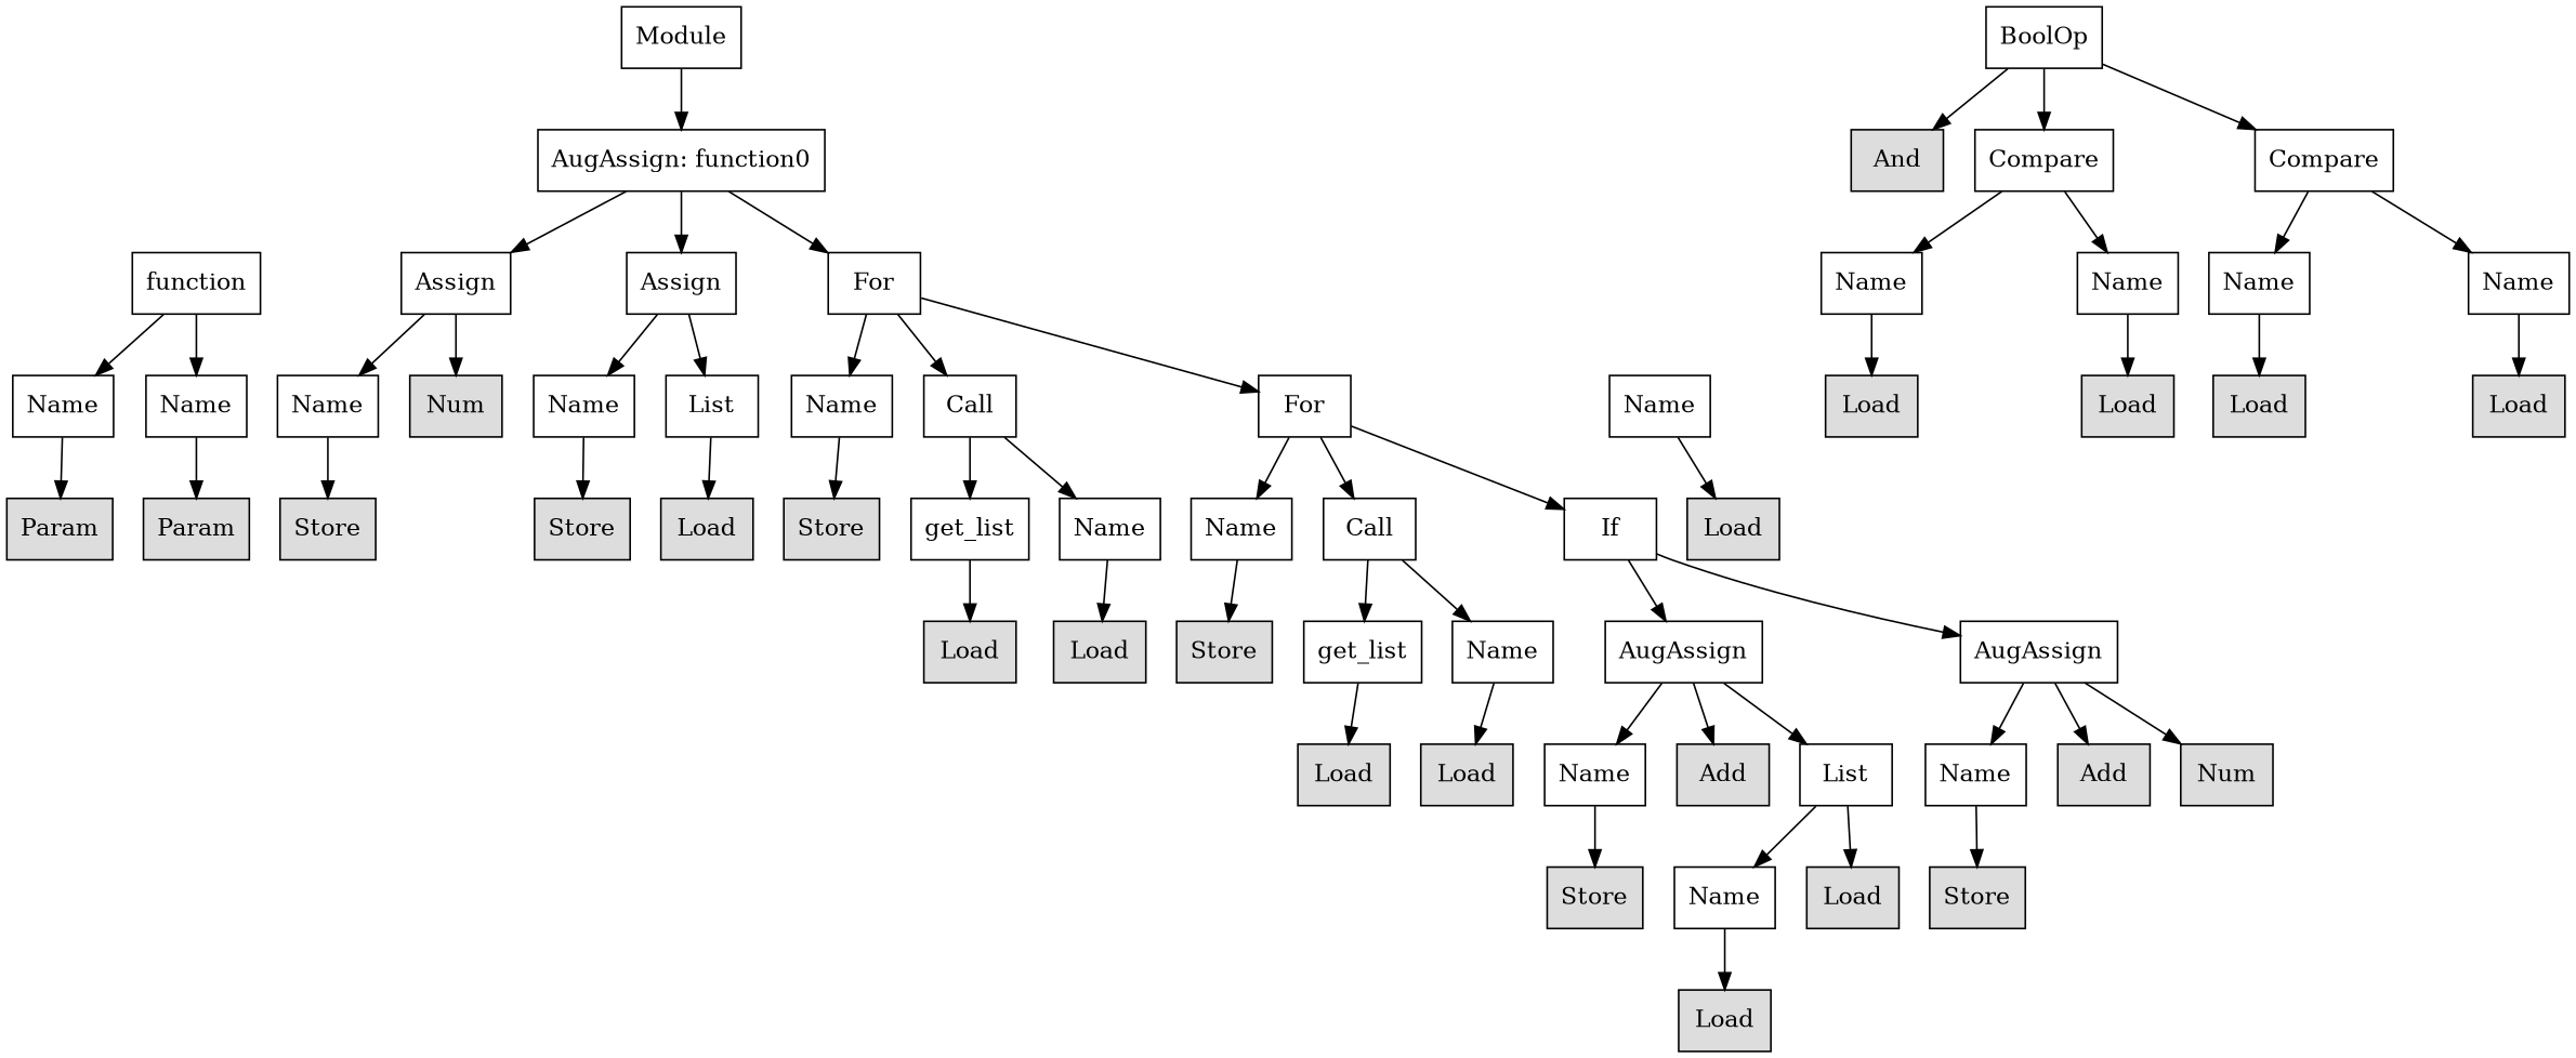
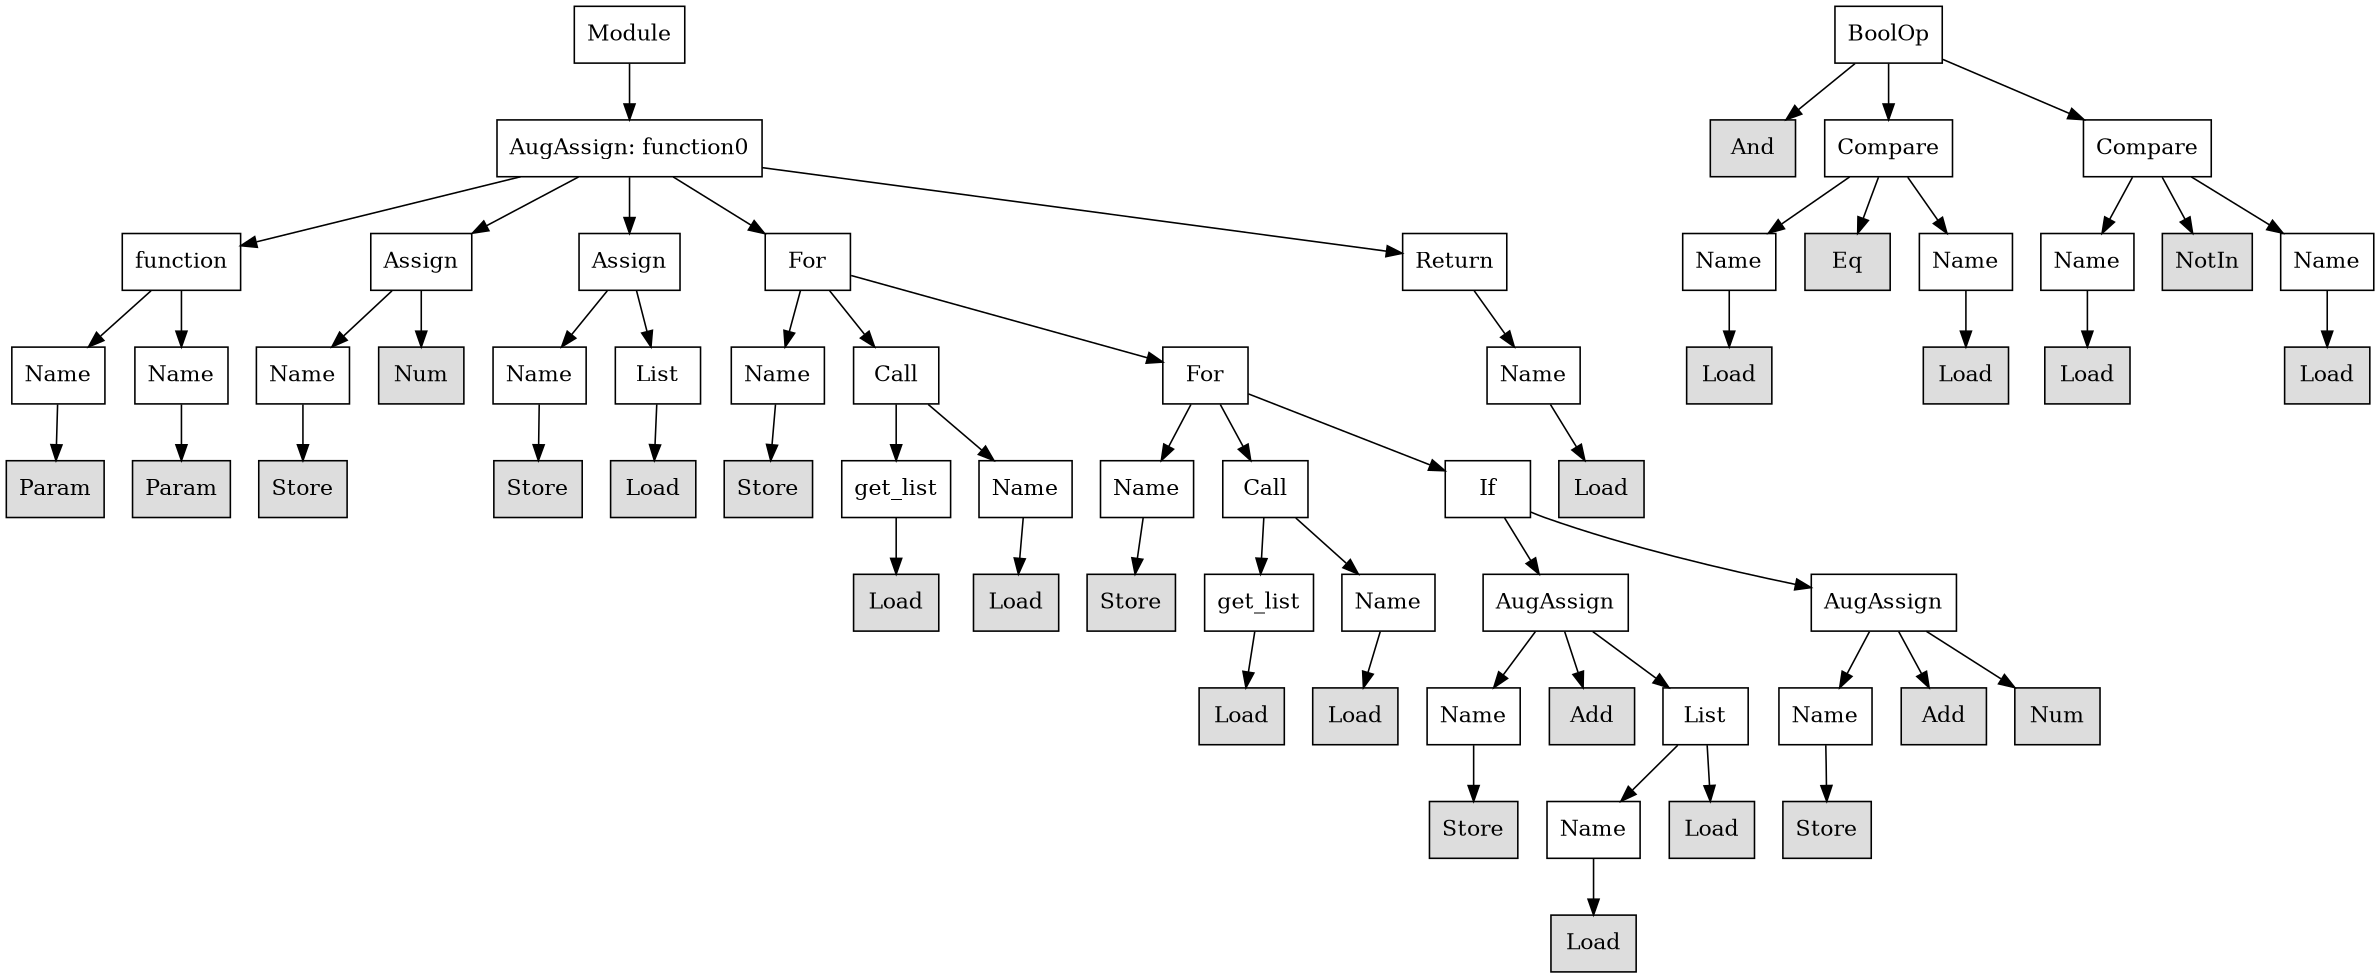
  digraph {
    node [shape=rect]
    n1 [label=Module]
    n2 [label="AugAssign: function0"]
    n3 [label=function]
    n4 [label=Assign]
    n5 [label=Assign]
    n6 [label=For]
+   n7 [label=Return]
    n8 [label=Name]
    n9 [label=Name]
    n10 [label=Name]
    n11 [fillcolor="#dddddd" label=Num style=filled]
    n12 [label=Name]
    n13 [label=List]
    n14 [label=Name]
    n15 [label=Call]
    n16 [label=For]
    n17 [label=Name]
    n18 [fillcolor="#dddddd" label=Param style=filled]
    n19 [fillcolor="#dddddd" label=Param style=filled]
    n20 [fillcolor="#dddddd" label=Store style=filled]
    n21 [fillcolor="#dddddd" label=Store style=filled]
    n22 [fillcolor="#dddddd" label=Load style=filled]
    n23 [fillcolor="#dddddd" label=Store style=filled]
    n24 [label=get_list]
    n25 [label=Name]
    n26 [label=Name]
    n27 [label=Call]
    n28 [label=If]
    n29 [fillcolor="#dddddd" label=Load style=filled]
    n30 [fillcolor="#dddddd" label=Load style=filled]
    n31 [fillcolor="#dddddd" label=Load style=filled]
    n32 [fillcolor="#dddddd" label=Store style=filled]
    n33 [label=get_list]
    n34 [label=Name]
    n35 [label=AugAssign]
    n36 [label=AugAssign]
    n37 [fillcolor="#dddddd" label=Load style=filled]
    n38 [fillcolor="#dddddd" label=Load style=filled]
    n39 [label=BoolOp]
    n40 [fillcolor="#dddddd" label=And style=filled]
    n41 [label=Compare]
    n42 [label=Compare]
    n43 [label=Name]
    n44 [fillcolor="#dddddd" label=Add style=filled]
    n45 [label=List]
    n46 [label=Name]
    n47 [fillcolor="#dddddd" label=Add style=filled]
    n48 [fillcolor="#dddddd" label=Num style=filled]
    n49 [label=Name]
+   n50 [fillcolor="#dddddd" label=Eq style=filled]
    n51 [label=Name]
    n52 [label=Name]
+   n53 [fillcolor="#dddddd" label=NotIn style=filled]
    n54 [label=Name]
    n55 [fillcolor="#dddddd" label=Store style=filled]
    n56 [label=Name]
    n57 [fillcolor="#dddddd" label=Load style=filled]
    n58 [fillcolor="#dddddd" label=Store style=filled]
    n59 [fillcolor="#dddddd" label=Load style=filled]
    n60 [fillcolor="#dddddd" label=Load style=filled]
    n61 [fillcolor="#dddddd" label=Load style=filled]
    n62 [fillcolor="#dddddd" label=Load style=filled]
    n63 [fillcolor="#dddddd" label=Load style=filled]
    n1 -> n2
+   n2 -> n3
    n2 -> n4
    n2 -> n5
    n2 -> n6
+   n2 -> n7
    n3 -> n8
    n3 -> n9
    n4 -> n10
    n4 -> n11
    n5 -> n12
    n5 -> n13
    n6 -> n14
    n6 -> n15
    n6 -> n16
+   n7 -> n17
    n8 -> n18
    n9 -> n19
    n10 -> n20
    n12 -> n21
    n13 -> n22
    n14 -> n23
    n15 -> n24
    n15 -> n25
    n16 -> n26
    n16 -> n27
    n16 -> n28
    n17 -> n29
    n24 -> n30
    n25 -> n31
    n26 -> n32
    n27 -> n33
    n27 -> n34
    n28 -> n35
    n28 -> n36
    n33 -> n37
    n34 -> n38
    n35 -> n43
    n35 -> n44
    n35 -> n45
    n36 -> n46
    n36 -> n47
    n36 -> n48
    n39 -> n40
    n39 -> n41
    n39 -> n42
    n41 -> n49
+   n41 -> n50
    n41 -> n51
    n42 -> n52
+   n42 -> n53
    n42 -> n54
    n43 -> n55
    n45 -> n56
    n45 -> n57
    n46 -> n58
    n49 -> n59
    n51 -> n60
    n52 -> n61
    n54 -> n62
    n56 -> n63
  }
